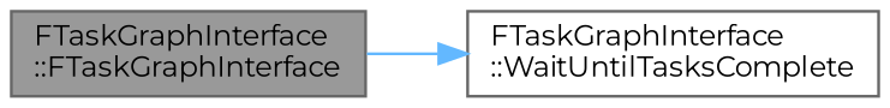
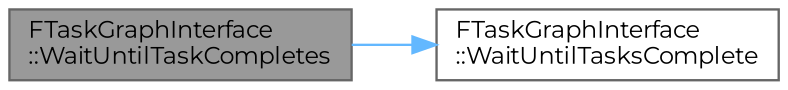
  digraph {
    rankdir=LR
    fontname=Montserrat
    node [fontname=Montserrat fontsize=10 shape=box style=filled]
-   n1 [color=gray40 fillcolor=grey60 fontcolor=black height=0.2 label="FTaskGraphInterface\l::FTaskGraphInterface" width=0.4]
+   n1 [color=gray40 fillcolor=grey60 fontcolor=black height=0.2 label="FTaskGraphInterface\l::WaitUntilTaskCompletes" width=0.4]
    n2 [color=grey40 fillcolor=white height=0.2 label="FTaskGraphInterface\l::WaitUntilTasksComplete" width=0.4]
    n1 -> n2 [color=steelblue1 fontname=Montserrat fontsize=10 labelfontname=Helvetica labelfontsize=10 style=solid]
  }
